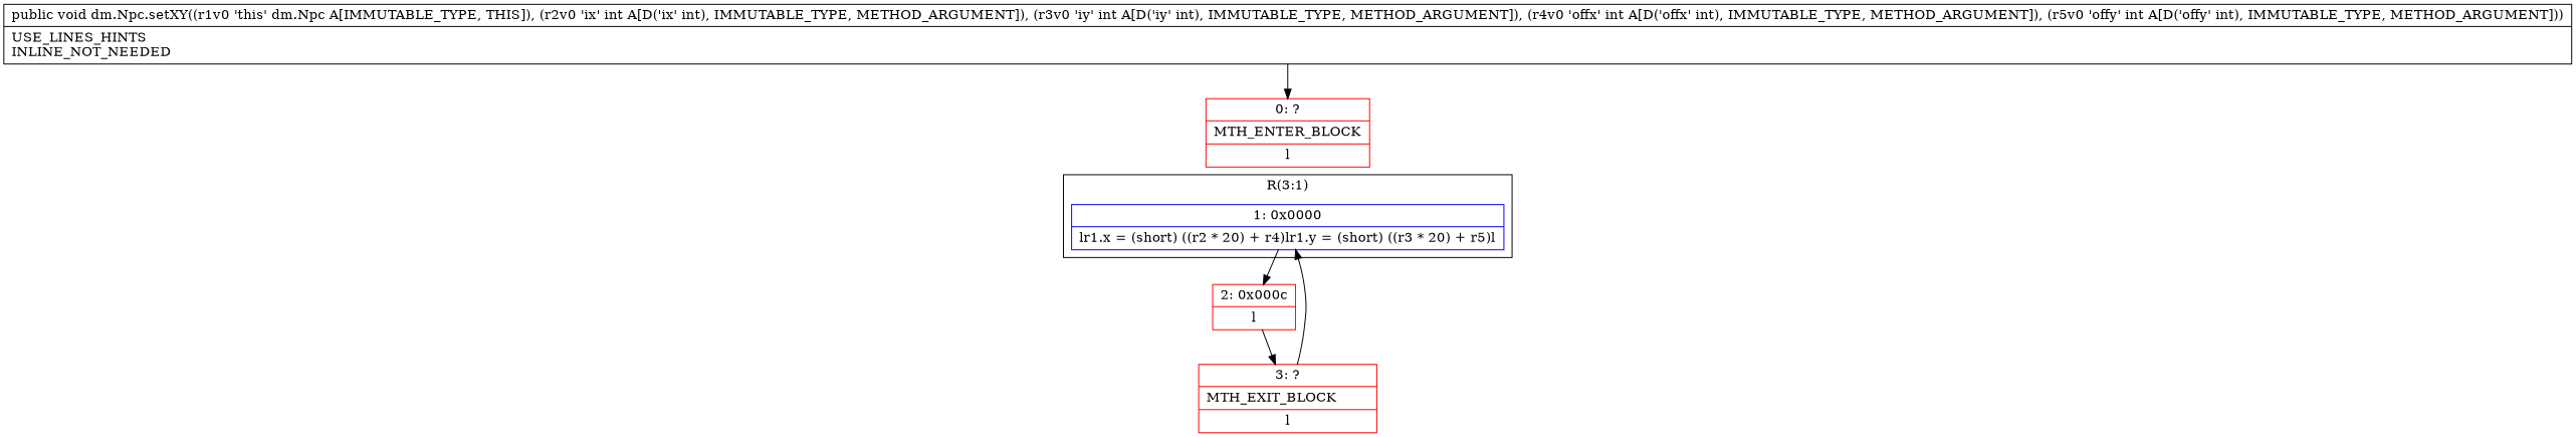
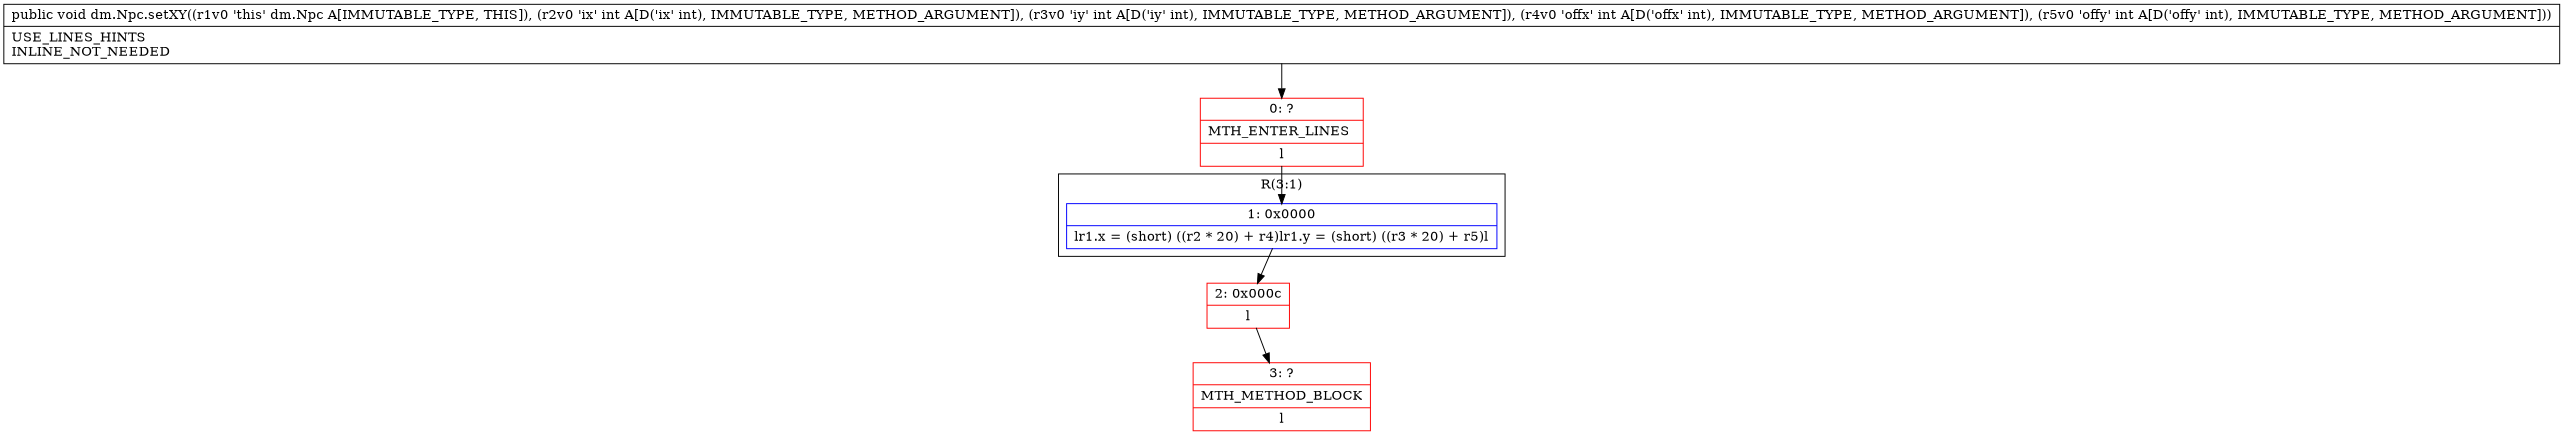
  digraph {
    node [color=red shape=record]
    n1 [color=blue label="{1\:\ 0x0000|lr1.x = (short) ((r2 * 20) + r4)lr1.y = (short) ((r3 * 20) + r5)l}"]
    n2 [label="{2\:\ 0x000c|l}"]
-   n3 [label="{3\:\ ?|MTH_EXIT_BLOCK\l|l}"]
-   n4 [label="{0\:\ ?|MTH_ENTER_BLOCK\l|l}"]
+   n3 [label="{3\:\ ?|MTH_METHOD_BLOCK\l|l}"]
+   n4 [label="{0\:\ ?|MTH_ENTER_LINES\l|l}"]
    n5 [label="{public void dm.Npc.setXY((r1v0 'this' dm.Npc A[IMMUTABLE_TYPE, THIS]), (r2v0 'ix' int A[D('ix' int), IMMUTABLE_TYPE, METHOD_ARGUMENT]), (r3v0 'iy' int A[D('iy' int), IMMUTABLE_TYPE, METHOD_ARGUMENT]), (r4v0 'offx' int A[D('offx' int), IMMUTABLE_TYPE, METHOD_ARGUMENT]), (r5v0 'offy' int A[D('offy' int), IMMUTABLE_TYPE, METHOD_ARGUMENT]))  | USE_LINES_HINTS\lINLINE_NOT_NEEDED\l}" color=""]
    subgraph cluster_1 {
      label="R(3:1)"
      n1
    }
    n1 -> n2
    n2 -> n3
-   n3 -> n1
+   n4 -> n1
    n5 -> n4
  }
